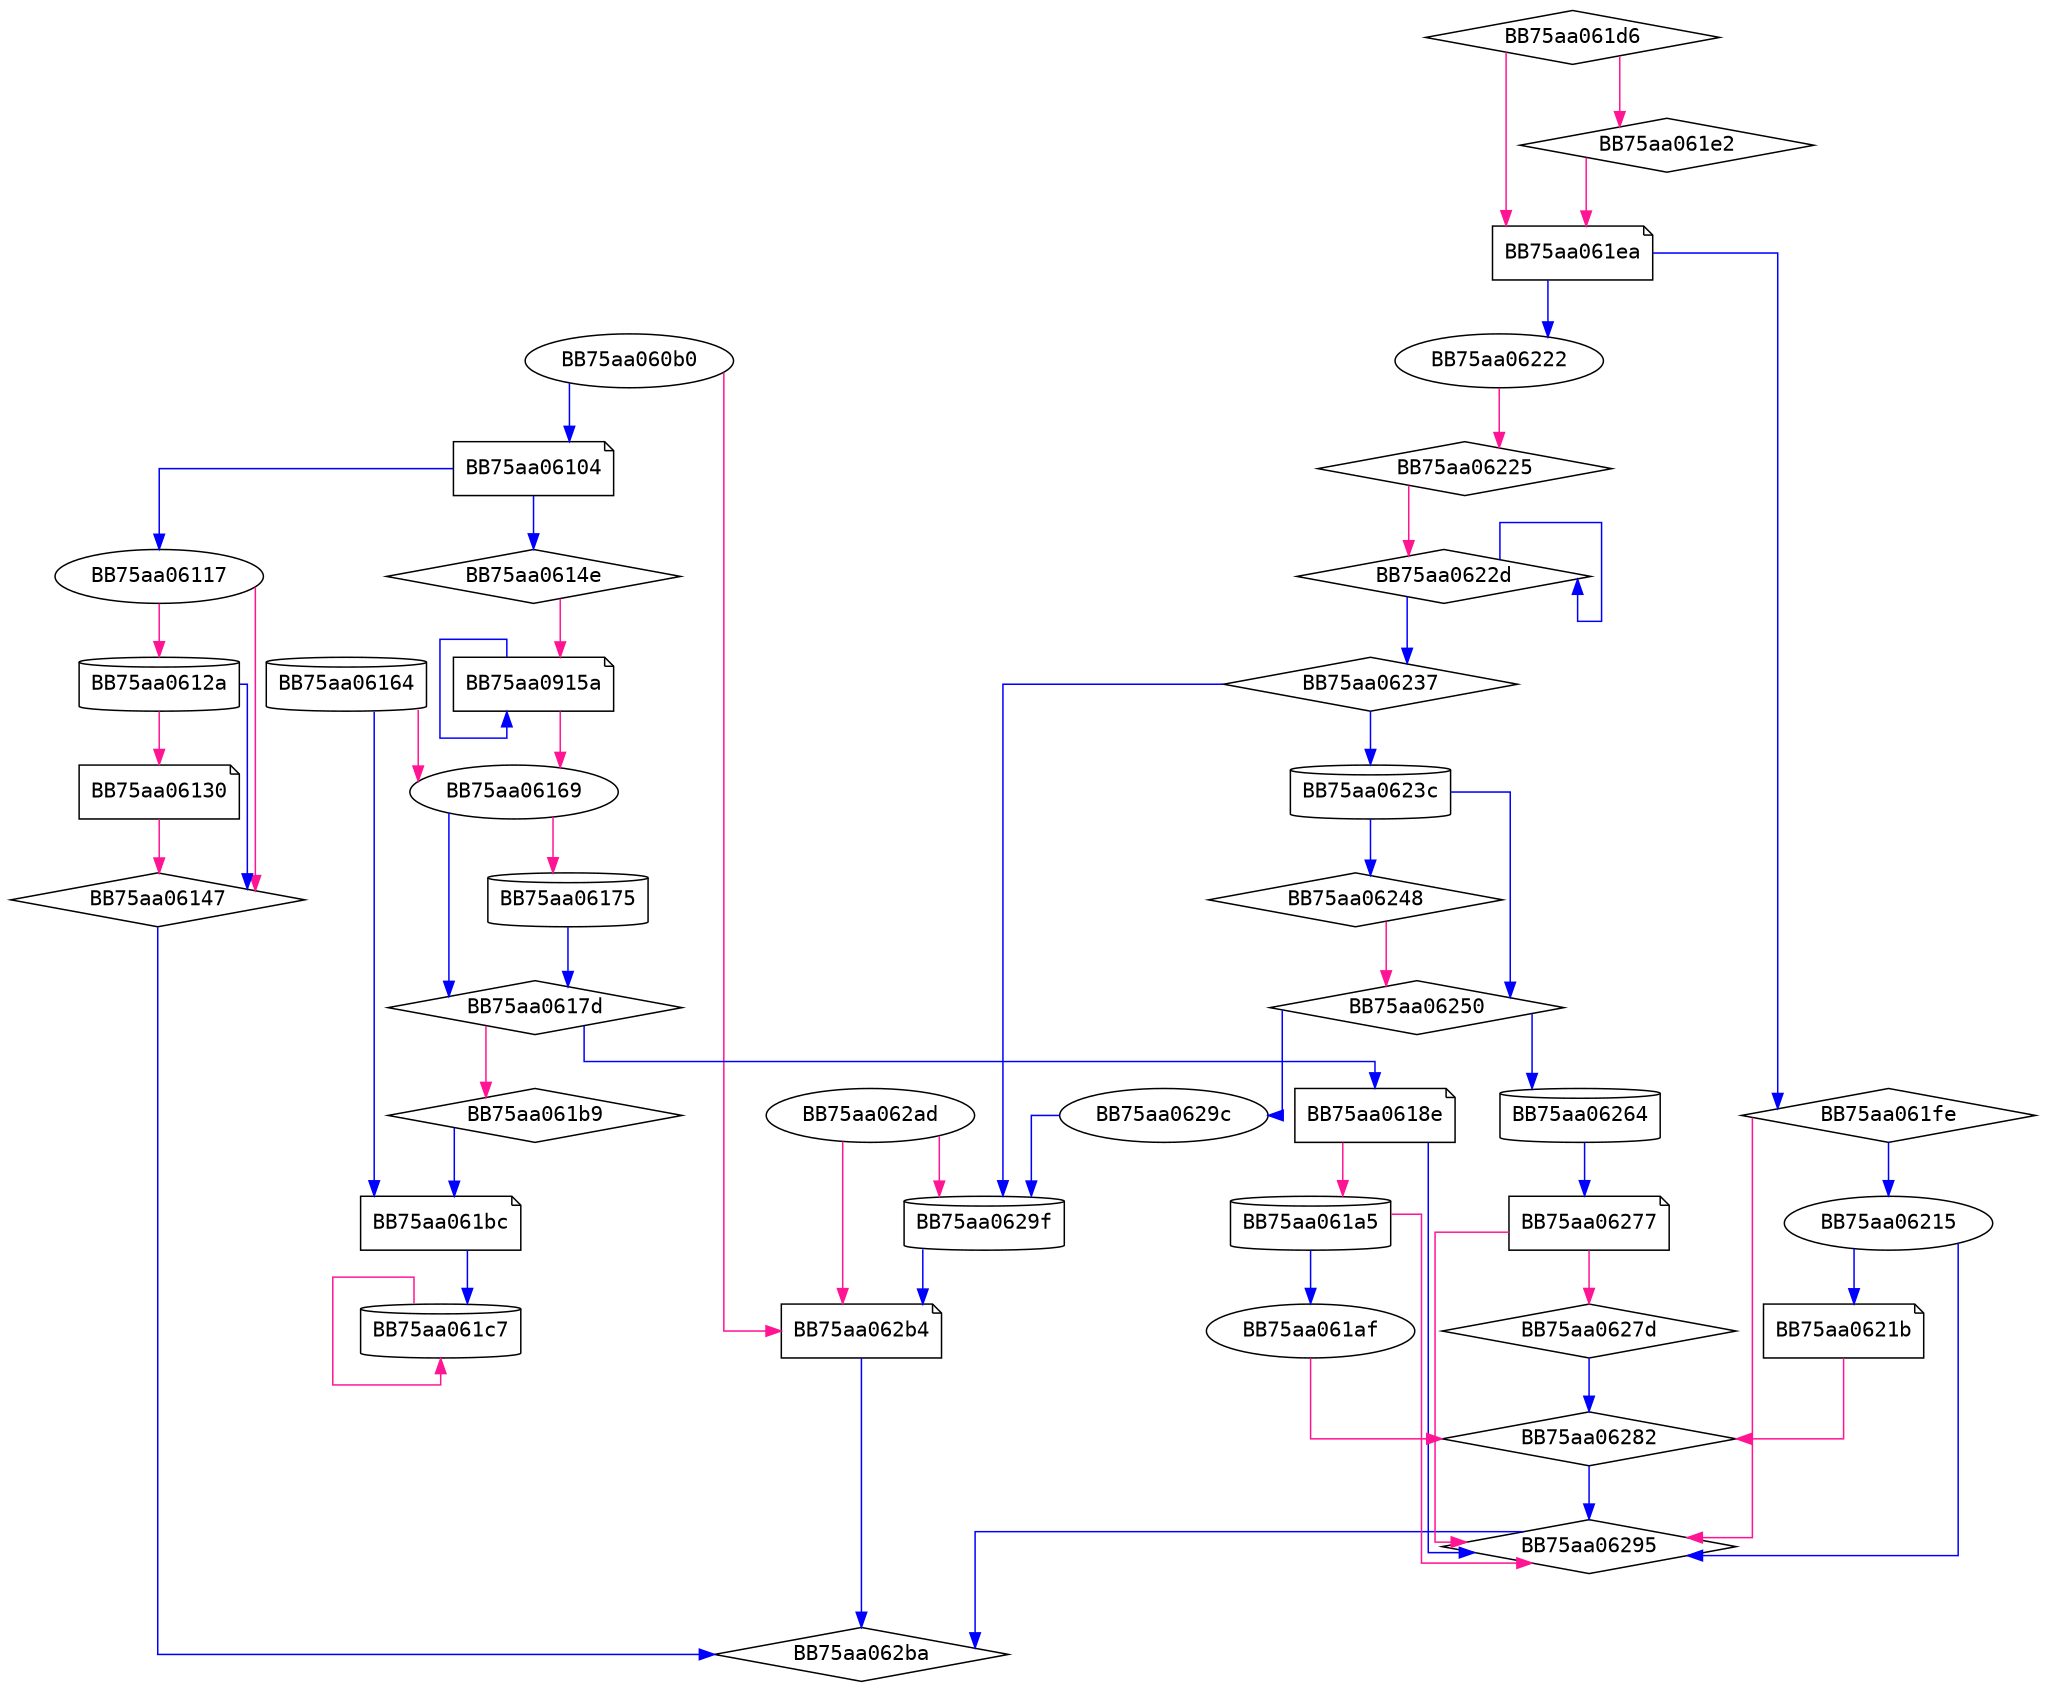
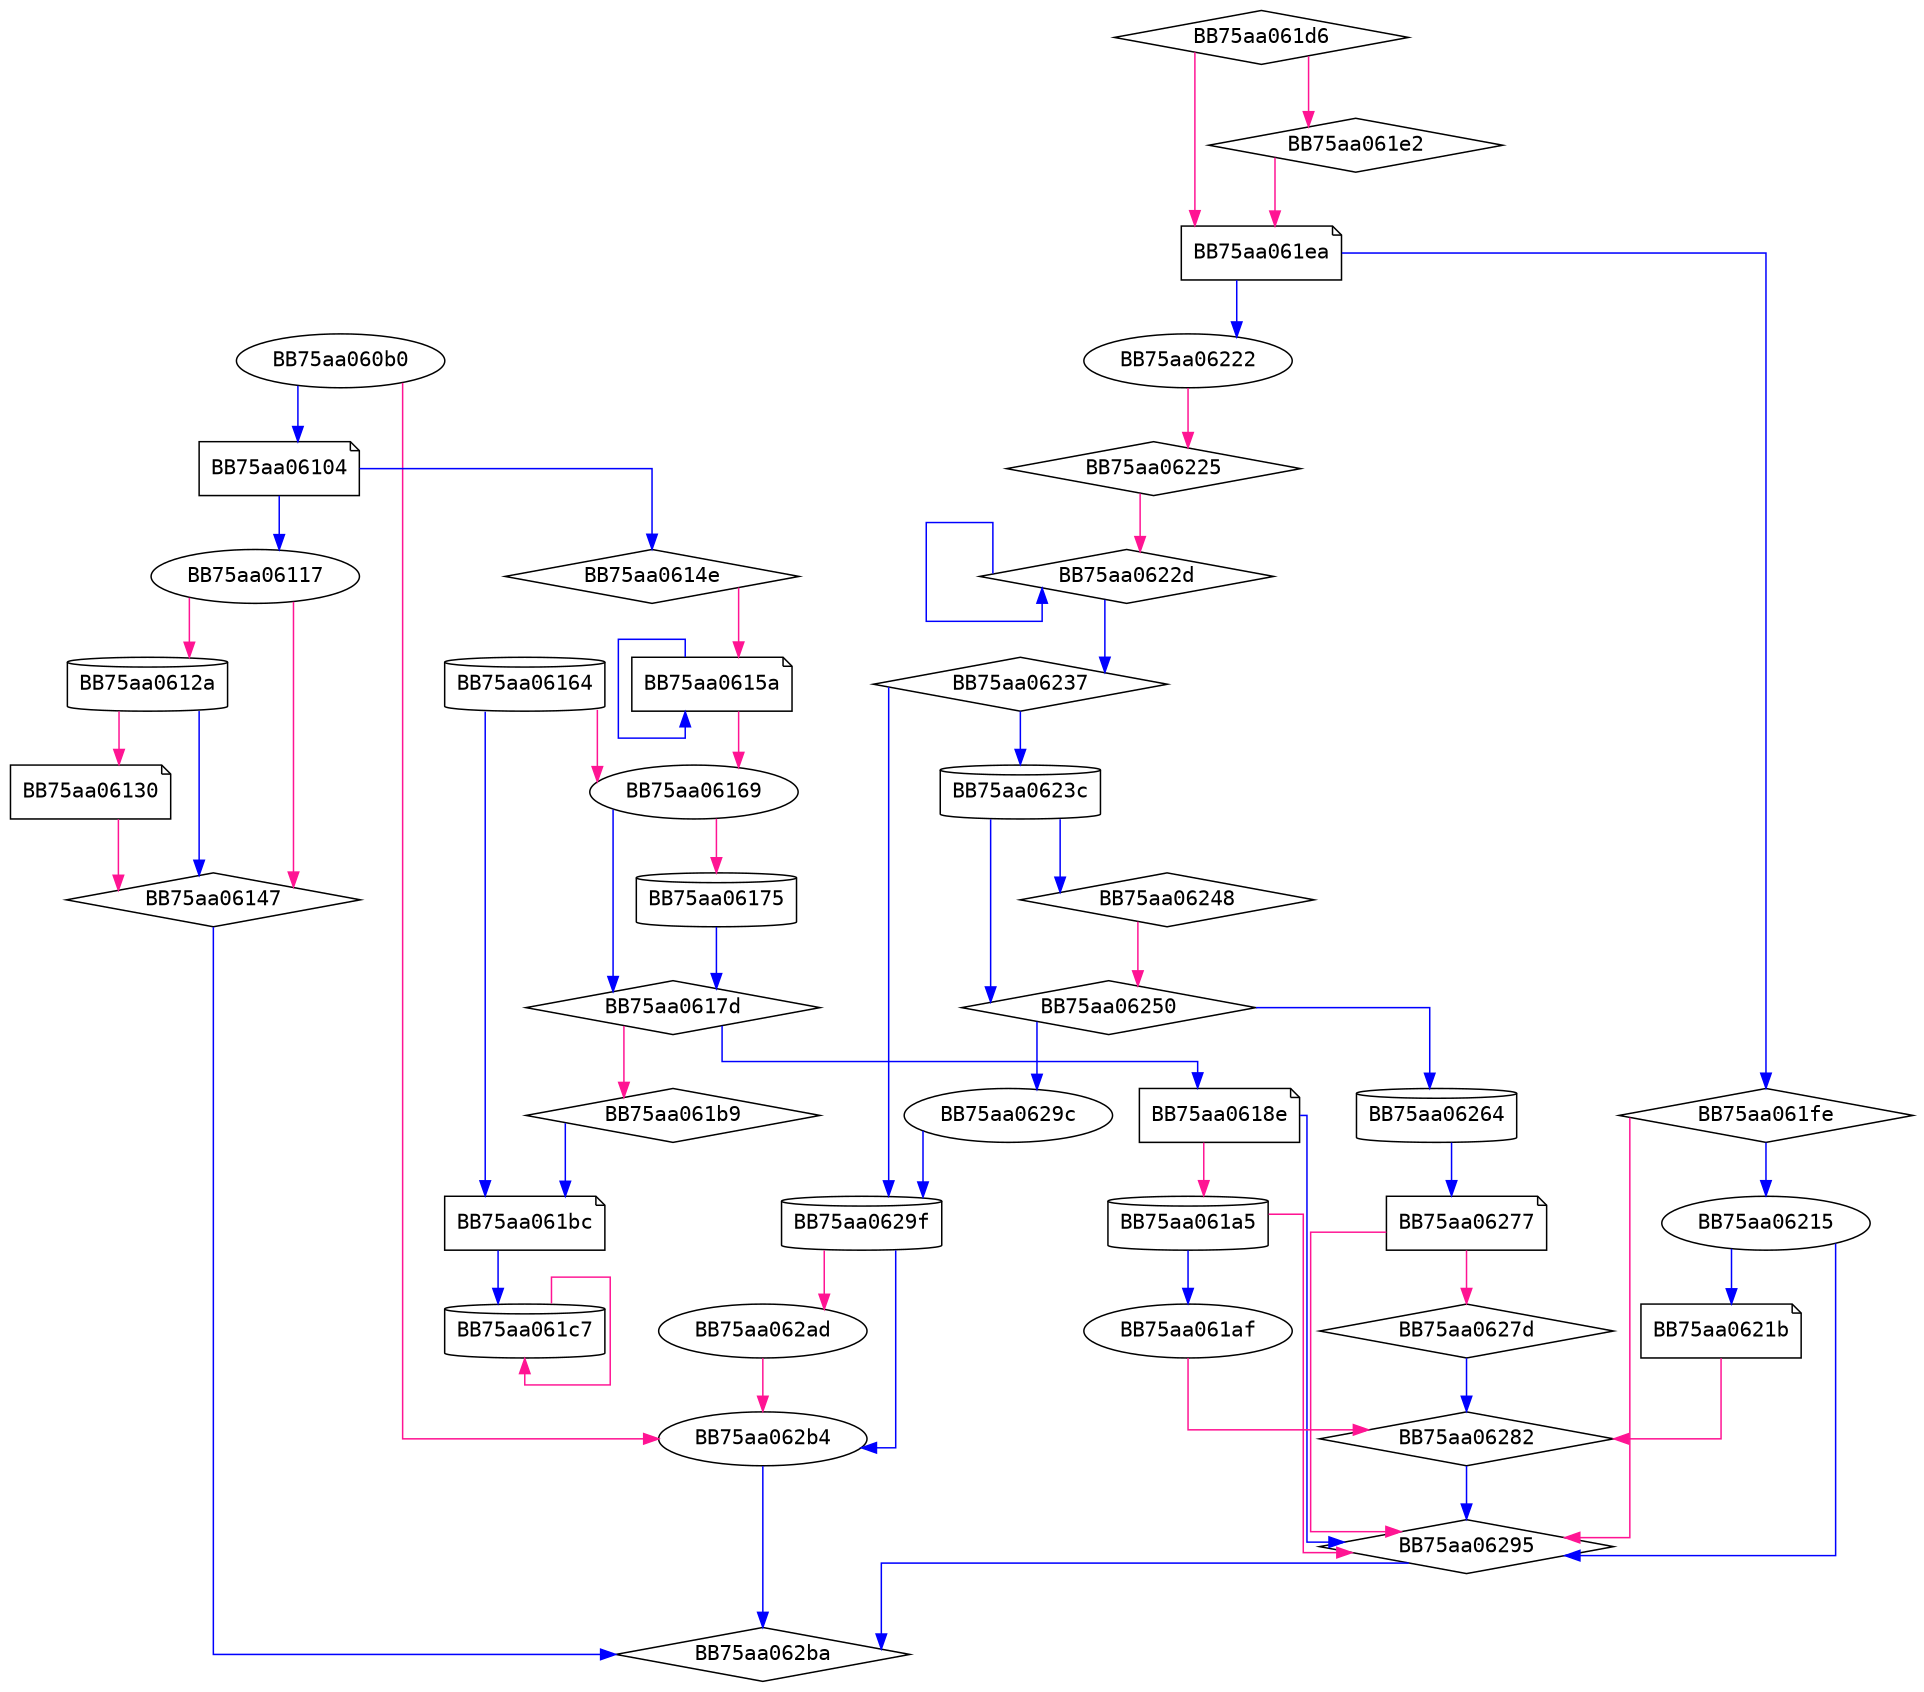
  digraph {
    fontname="DejaVu Sans Mono"
    splines=ortho
    node [fontname="DejaVu Sans Mono" shape=diamond]
    edge [color=blue fontname="DejaVu Sans Mono"]
    BB75aa060b0 [shape=ellipse]
-   BB75aa062b4 [shape=note]
+   BB75aa062b4 [shape=ellipse]
    BB75aa06104 [shape=note]
    BB75aa062ba
    BB75aa0614e
    BB75aa06117 [shape=ellipse]
-   BB75aa0615a [shape=note label=BB75aa0915a]
+   BB75aa0615a [shape=note]
    BB75aa06147
    BB75aa0612a [shape=cylinder]
    BB75aa06169 [shape=ellipse]
    BB75aa06130 [shape=note]
    BB75aa06164 [shape=cylinder]
    BB75aa061bc [shape=note]
    BB75aa061c7 [shape=cylinder]
    BB75aa0617d
    BB75aa06175 [shape=cylinder]
    BB75aa061b9
    BB75aa0618e [shape=note]
    BB75aa06295
    BB75aa061a5 [shape=cylinder]
    BB75aa061af [shape=ellipse]
    BB75aa06282
    BB75aa06225
    BB75aa0622d
    BB75aa061ea [shape=note]
    BB75aa061d6
    BB75aa061e2
    BB75aa06237
    BB75aa06222 [shape=ellipse]
    BB75aa061fe
    BB75aa06215 [shape=ellipse]
    BB75aa0621b [shape=note]
    BB75aa0629f [shape=cylinder]
    BB75aa0623c [shape=cylinder]
    BB75aa062ad [shape=ellipse]
    BB75aa06250
    BB75aa06248
    BB75aa0629c [shape=ellipse]
    BB75aa06264 [shape=cylinder]
    BB75aa06277 [shape=note]
    BB75aa0627d
    BB75aa060b0 -> BB75aa062b4 [color=deeppink]
    BB75aa060b0 -> BB75aa06104
    BB75aa062b4 -> BB75aa062ba
    BB75aa06104 -> BB75aa0614e
    BB75aa06104 -> BB75aa06117
    BB75aa0614e -> BB75aa0615a [color=deeppink]
    BB75aa06117 -> BB75aa06147 [color=deeppink]
    BB75aa06117 -> BB75aa0612a [color=deeppink]
    BB75aa0615a -> BB75aa0615a
    BB75aa0615a -> BB75aa06169 [color=deeppink]
    BB75aa06147 -> BB75aa062ba
    BB75aa0612a -> BB75aa06147
    BB75aa0612a -> BB75aa06130 [color=deeppink]
    BB75aa06169 -> BB75aa0617d
    BB75aa06169 -> BB75aa06175 [color=deeppink]
    BB75aa06130 -> BB75aa06147 [color=deeppink]
    BB75aa06164 -> BB75aa06169 [color=deeppink]
    BB75aa06164 -> BB75aa061bc
    BB75aa061bc -> BB75aa061c7
    BB75aa061c7 -> BB75aa061c7 [color=deeppink]
    BB75aa0617d -> BB75aa061b9 [color=deeppink]
    BB75aa0617d -> BB75aa0618e
    BB75aa06175 -> BB75aa0617d
    BB75aa061b9 -> BB75aa061bc
    BB75aa0618e -> BB75aa06295
    BB75aa0618e -> BB75aa061a5 [color=deeppink]
    BB75aa06295 -> BB75aa062ba
    BB75aa061a5 -> BB75aa06295 [color=deeppink]
    BB75aa061a5 -> BB75aa061af
    BB75aa061af -> BB75aa06282 [color=deeppink]
    BB75aa06282 -> BB75aa06295
    BB75aa06225 -> BB75aa0622d [color=deeppink]
    BB75aa0622d -> BB75aa0622d
    BB75aa0622d -> BB75aa06237
    BB75aa061ea -> BB75aa06222
    BB75aa061ea -> BB75aa061fe
    BB75aa061d6 -> BB75aa061ea [color=deeppink]
    BB75aa061d6 -> BB75aa061e2 [color=deeppink]
    BB75aa061e2 -> BB75aa061ea [color=deeppink]
    BB75aa06237 -> BB75aa0629f
    BB75aa06237 -> BB75aa0623c
    BB75aa06222 -> BB75aa06225 [color=deeppink]
    BB75aa061fe -> BB75aa06295 [color=deeppink]
    BB75aa061fe -> BB75aa06215
    BB75aa06215 -> BB75aa06295
    BB75aa06215 -> BB75aa0621b
    BB75aa0621b -> BB75aa06282 [color=deeppink]
    BB75aa0629f -> BB75aa062b4
-   BB75aa062ad -> BB75aa0629f [color=deeppink]
+   BB75aa0629f -> BB75aa062ad [color=deeppink]
    BB75aa0623c -> BB75aa06250
    BB75aa0623c -> BB75aa06248
    BB75aa062ad -> BB75aa062b4 [color=deeppink]
    BB75aa06250 -> BB75aa0629c
    BB75aa06250 -> BB75aa06264
    BB75aa06248 -> BB75aa06250 [color=deeppink]
    BB75aa0629c -> BB75aa0629f
    BB75aa06264 -> BB75aa06277
    BB75aa06277 -> BB75aa06295 [color=deeppink]
    BB75aa06277 -> BB75aa0627d [color=deeppink]
    BB75aa0627d -> BB75aa06282
  }
